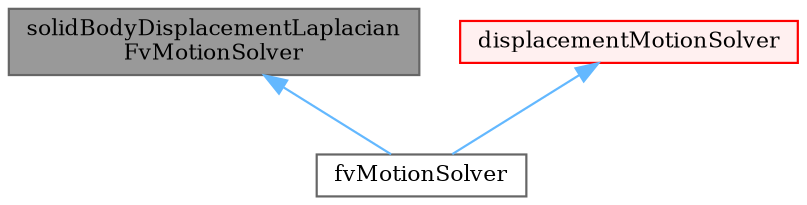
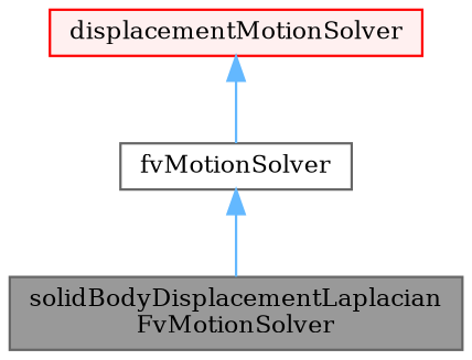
  digraph {
    fontname="DejaVu Serif"
    node [color=gray40 fontname="DejaVu Serif" fontsize=10 shape=box style=filled]
    edge [color=steelblue1 dir=back fontname="DejaVu Serif" fontsize=10 labelfontname=Helvetica labelfontsize=10 style=solid]
    n1 [fillcolor=grey60 fontcolor=black height=0.2 label="solidBodyDisplacementLaplacian\lFvMotionSolver" width=0.4]
    n2 [color=red fillcolor="#FFF0F0" height=0.2 label=displacementMotionSolver width=0.4]
    n3 [fillcolor=white height=0.2 label=fvMotionSolver width=0.4]
    n2 -> n3
-   n1 -> n3
+   n3 -> n1
  }
